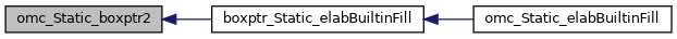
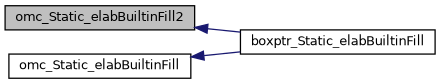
  digraph {
    rankdir=LR
    node [color=black fillcolor=white fontname=Helvetica fontsize=10 shape=record style=filled]
    edge [color=midnightblue dir=back fontname=Helvetica fontsize=10 labelfontname=Helvetica labelfontsize=10 style=solid]
-   n1 [fillcolor=grey75 fontcolor=black height=0.2 label=omc_Static_boxptr2 width=0.4]
+   n1 [fillcolor=grey75 fontcolor=black height=0.2 label=omc_Static_elabBuiltinFill2 width=0.4]
    n2 [height=0.2 label=boxptr_Static_elabBuiltinFill width=0.4]
    n3 [height=0.2 label=omc_Static_elabBuiltinFill width=0.4]
    n1 -> n2
-   n2 -> n3
+   n3 -> n2
  }
